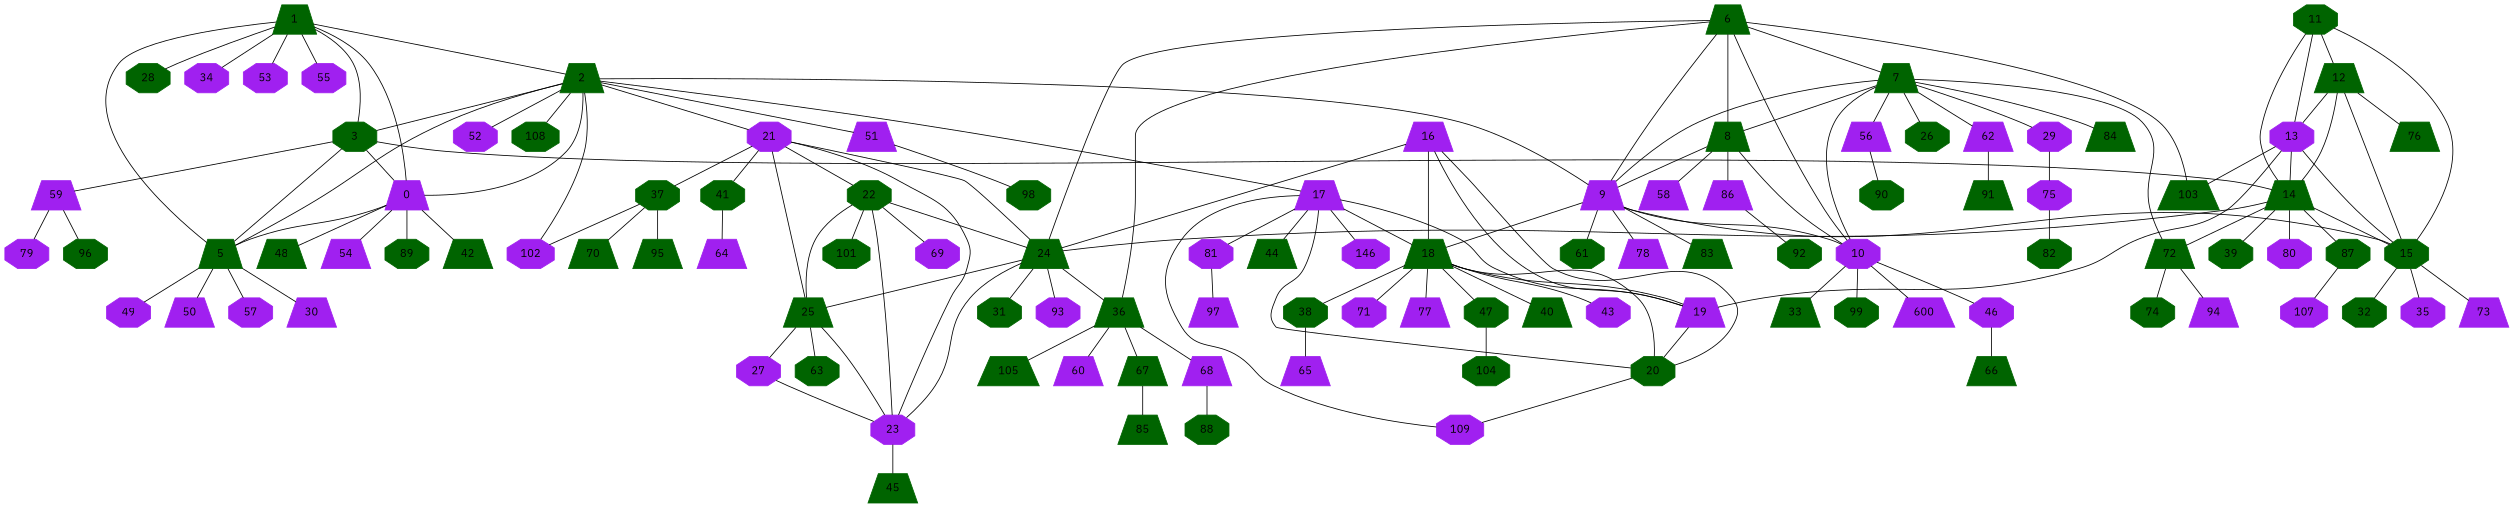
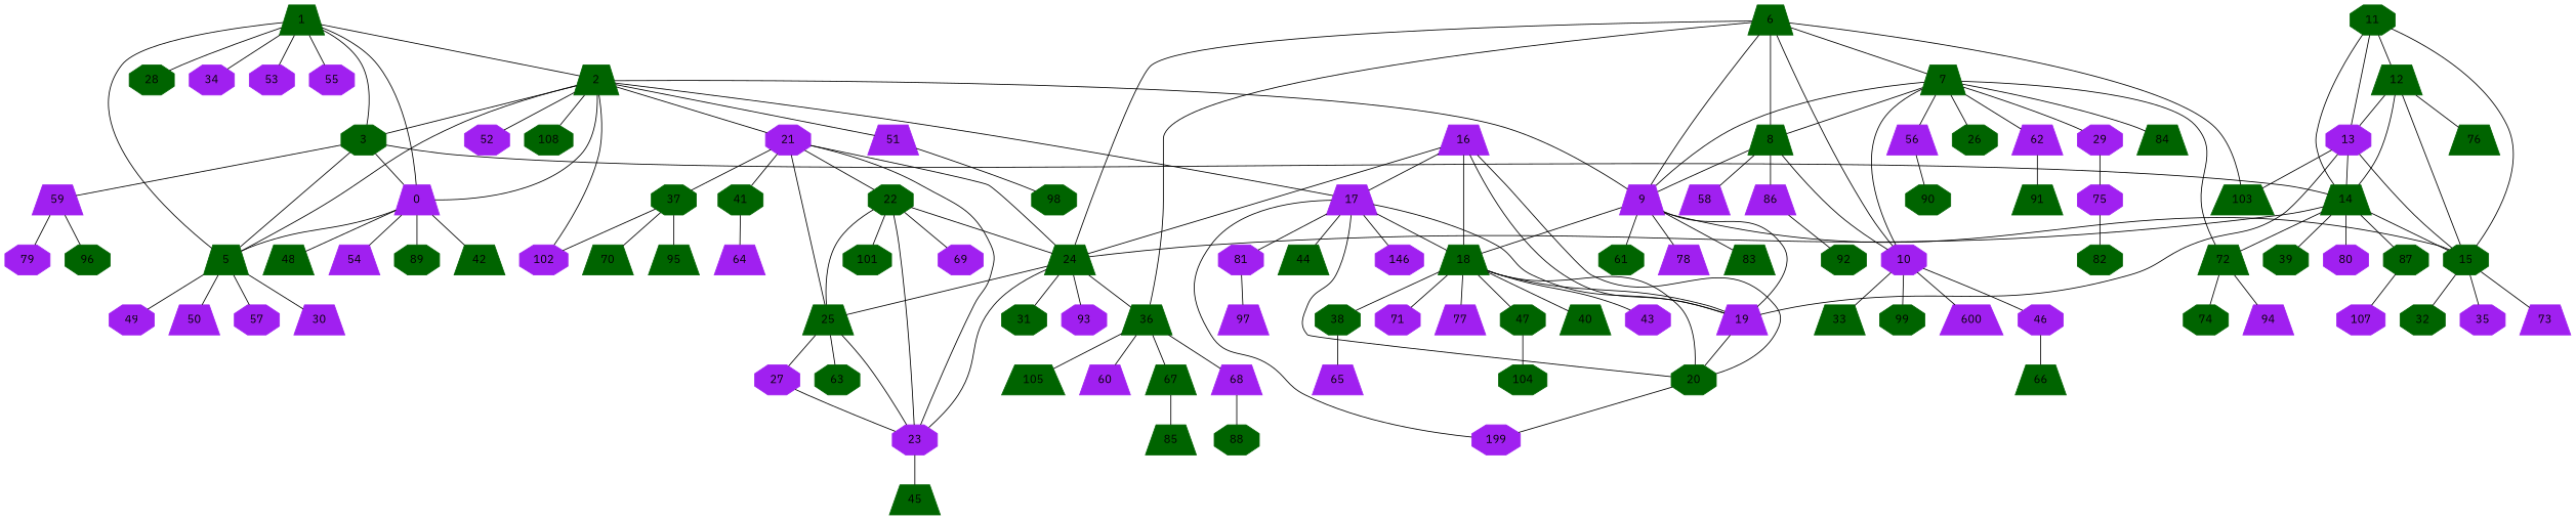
  graph {
    fontname="IBM Plex Sans"
    node [color=darkgreen fontname="IBM Plex Sans" shape=octagon style=filled]
    edge [fontname="IBM Plex Sans"]
    1 [shape=trapezium]
    2 [shape=trapezium]
    3
    n4 [color=purple label=0 shape=trapezium]
    5 [shape=trapezium]
    28
    34 [color=purple]
    53 [color=purple]
    55 [color=purple]
    9 [color=purple shape=trapezium]
    17 [color=purple shape=trapezium]
    21 [color=purple]
    51 [color=purple shape=trapezium]
    52 [color=purple]
    102 [color=purple]
    108
    14 [shape=trapezium]
    59 [color=purple shape=trapezium]
    42 [shape=trapezium]
    48 [shape=trapezium]
    54 [color=purple shape=trapezium]
    89
    30 [color=purple shape=trapezium]
    49 [color=purple]
    50 [color=purple shape=trapezium]
    57 [color=purple]
    10 [color=purple]
    15
    18 [shape=trapezium]
    61
    78 [color=purple shape=trapezium]
    83 [shape=trapezium]
    19 [color=purple shape=trapezium]
    20
    44 [shape=trapezium]
    81 [color=purple]
    n37 [color=purple label=146]
-   109 [color=purple]
+   109 [color=purple label=199]
    24 [shape=trapezium]
    22
    23 [color=purple]
    25 [shape=trapezium]
    37
    41
    98
    72 [shape=trapezium]
    39
    80 [color=purple]
    87
    79 [color=purple]
    96
    6 [shape=trapezium]
    7 [shape=trapezium]
    8 [shape=trapezium]
    36 [shape=trapezium]
    103 [shape=trapezium]
    26
    29 [color=purple]
    56 [color=purple shape=trapezium]
    62 [color=purple shape=trapezium]
    84 [shape=trapezium]
    58 [color=purple shape=trapezium]
    86 [color=purple shape=trapezium]
    33 [shape=trapezium]
    46 [color=purple]
    99
    n67 [color=purple label=600 shape=trapezium]
    31
    93 [color=purple]
    60 [color=purple shape=trapezium]
    67 [shape=trapezium]
    68 [color=purple shape=trapezium]
    105 [shape=trapezium]
    75 [color=purple]
    90
    91 [shape=trapezium]
    74
    94 [color=purple shape=trapezium]
    92
    32
    35 [color=purple]
    73 [color=purple shape=trapezium]
    38
    40 [shape=trapezium]
    43 [color=purple]
    47
    71 [color=purple]
    77 [color=purple shape=trapezium]
    66 [shape=trapezium]
    11
    12 [shape=trapezium]
    13 [color=purple]
    76 [shape=trapezium]
    107 [color=purple]
    16 [color=purple shape=trapezium]
    97 [color=purple shape=trapezium]
    65 [color=purple shape=trapezium]
    104
    69 [color=purple]
    101
    45 [shape=trapezium]
    27 [color=purple]
    63
    70 [shape=trapezium]
    95 [shape=trapezium]
    64 [color=purple shape=trapezium]
    82
    85 [shape=trapezium]
    88
    1 -- 2
    1 -- 3
    1 -- n4
    1 -- 5
    1 -- 28
    1 -- 34
    1 -- 53
    1 -- 55
    2 -- 3
    2 -- n4
    2 -- 5
    2 -- 9
    2 -- 17
    2 -- 21
    2 -- 51
    2 -- 52
    2 -- 102
    2 -- 108
    3 -- n4
    3 -- 5
    3 -- 14
    3 -- 59
    n4 -- 5
    n4 -- 42
    n4 -- 48
    n4 -- 54
    n4 -- 89
    5 -- 30
    5 -- 49
    5 -- 50
    5 -- 57
-   9 -- 10
+   9 -- 19
    9 -- 15
    9 -- 18
    9 -- 61
    9 -- 78
    9 -- 83
    17 -- 18
    17 -- 19
    17 -- 20
    17 -- 44
    17 -- 81
    17 -- n37
    17 -- 109
    21 -- 24
    21 -- 22
    21 -- 23
    21 -- 25
    21 -- 37
    21 -- 41
    51 -- 98
    14 -- 15
    14 -- 24
    14 -- 72
    14 -- 39
    14 -- 80
    14 -- 87
    59 -- 79
    59 -- 96
    10 -- 33
    10 -- 46
    10 -- 99
    10 -- n67
    15 -- 32
    15 -- 35
    15 -- 73
    18 -- 19
    18 -- 20
    18 -- 38
    18 -- 40
    18 -- 43
    18 -- 47
    18 -- 71
    18 -- 77
    19 -- 20
    20 -- 109
    81 -- 97
    24 -- 25
    24 -- 36
    24 -- 31
    24 -- 93
    22 -- 24
    22 -- 23
    22 -- 25
    22 -- 69
    22 -- 101
    23 -- 24
    23 -- 25
    23 -- 45
    25 -- 27
    25 -- 63
    37 -- 102
    37 -- 70
    37 -- 95
    41 -- 64
    72 -- 74
    72 -- 94
    87 -- 107
    6 -- 9
    6 -- 10
    6 -- 24
    6 -- 7
    6 -- 8
    6 -- 36
    6 -- 103
    7 -- 9
    7 -- 10
    7 -- 72
    7 -- 8
    7 -- 26
    7 -- 29
    7 -- 56
    7 -- 62
    7 -- 84
    8 -- 9
    8 -- 10
    8 -- 58
    8 -- 86
    36 -- 60
    36 -- 67
    36 -- 68
    36 -- 105
    29 -- 75
    56 -- 90
    62 -- 91
    86 -- 92
    46 -- 66
    67 -- 85
    68 -- 88
    75 -- 82
    38 -- 65
    47 -- 104
    11 -- 14
    11 -- 15
    11 -- 12
    11 -- 13
    12 -- 14
    12 -- 15
    12 -- 13
    12 -- 76
    13 -- 14
    13 -- 15
    13 -- 19
    13 -- 103
+   16 -- 17
    16 -- 18
    16 -- 19
    16 -- 20
    16 -- 24
    27 -- 23
  }
